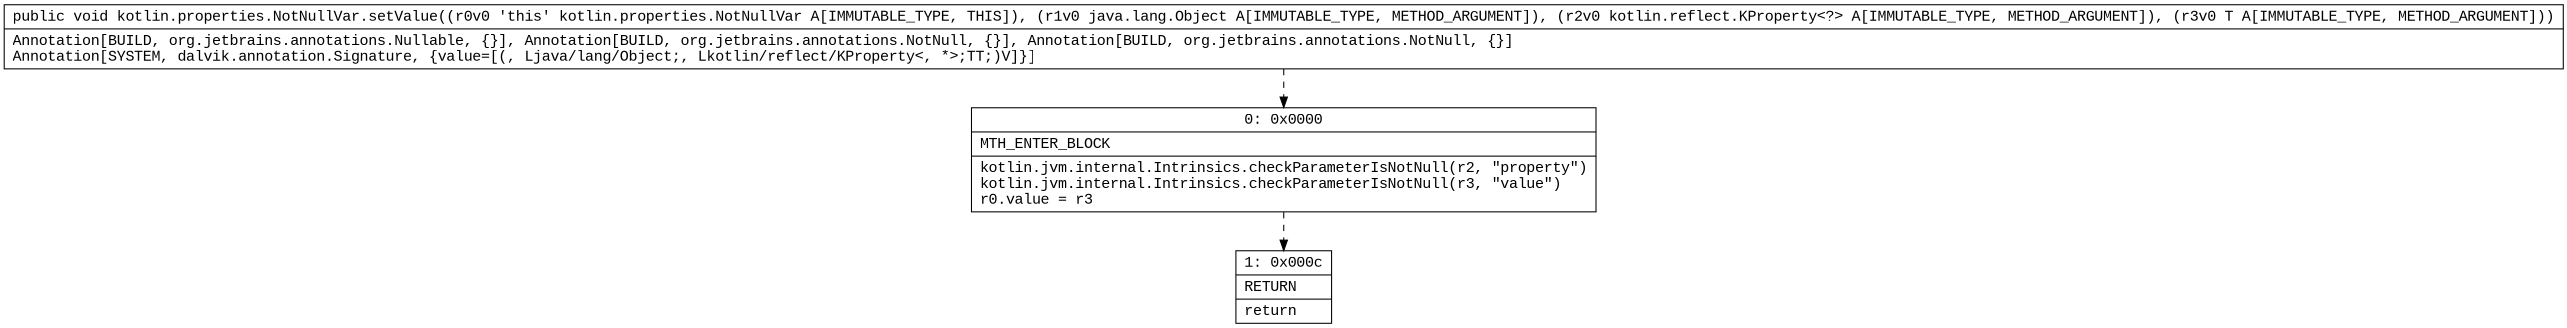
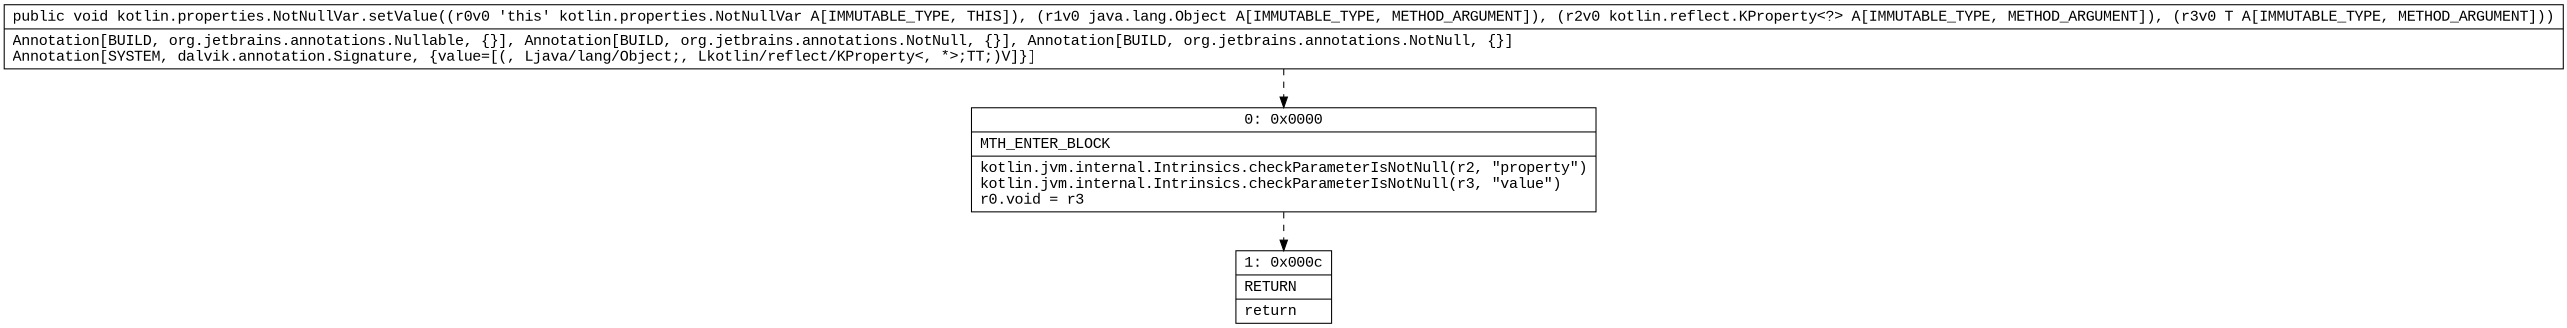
  digraph {
    fontname="Liberation Mono"
    node [shape=record fontname="Liberation Mono"]
    edge [style=dashed fontname="Liberation Mono"]
-   n1 [label="{0\:\ 0x0000|MTH_ENTER_BLOCK\l|kotlin.jvm.internal.Intrinsics.checkParameterIsNotNull(r2, \"property\")\lkotlin.jvm.internal.Intrinsics.checkParameterIsNotNull(r3, \"value\")\lr0.value = r3\l}"]
+   n1 [label="{0\:\ 0x0000|MTH_ENTER_BLOCK\l|kotlin.jvm.internal.Intrinsics.checkParameterIsNotNull(r2, \"property\")\lkotlin.jvm.internal.Intrinsics.checkParameterIsNotNull(r3, \"value\")\lr0.void = r3\l}"]
    n2 [label="{1\:\ 0x000c|RETURN\l|return\l}"]
    n3 [label="{public void kotlin.properties.NotNullVar.setValue((r0v0 'this' kotlin.properties.NotNullVar A[IMMUTABLE_TYPE, THIS]), (r1v0 java.lang.Object A[IMMUTABLE_TYPE, METHOD_ARGUMENT]), (r2v0 kotlin.reflect.KProperty\<?\> A[IMMUTABLE_TYPE, METHOD_ARGUMENT]), (r3v0 T A[IMMUTABLE_TYPE, METHOD_ARGUMENT]))  | Annotation[BUILD, org.jetbrains.annotations.Nullable, \{\}], Annotation[BUILD, org.jetbrains.annotations.NotNull, \{\}], Annotation[BUILD, org.jetbrains.annotations.NotNull, \{\}]\lAnnotation[SYSTEM, dalvik.annotation.Signature, \{value=[(, Ljava\/lang\/Object;, Lkotlin\/reflect\/KProperty\<, *\>;TT;)V]\}]\l}"]
    n1 -> n2
    n3 -> n1
  }
